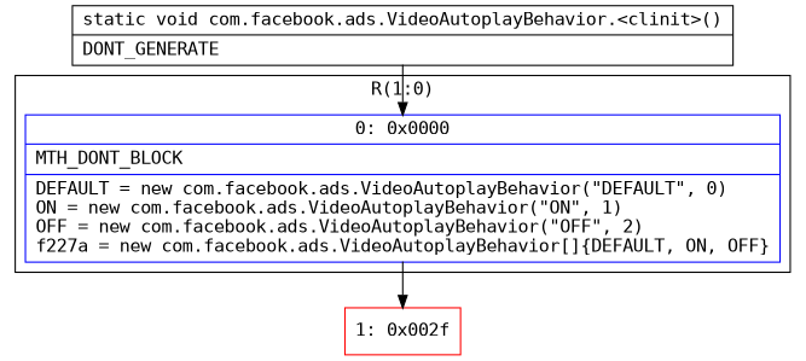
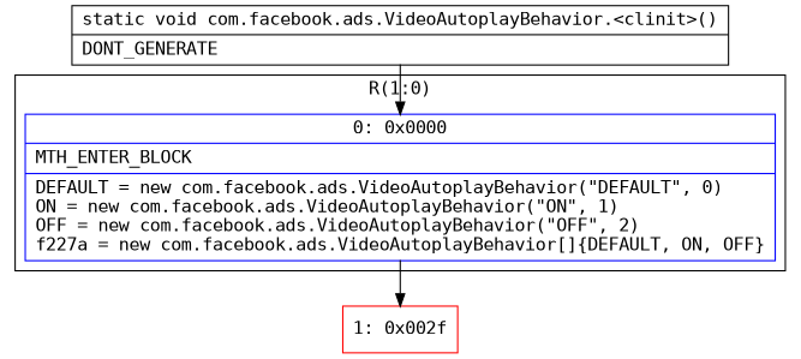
  digraph {
    fontname="DejaVu Sans Mono"
    node [shape=record fontname="DejaVu Sans Mono"]
    edge [fontname="DejaVu Sans Mono"]
-   n1 [color=blue label="{0\:\ 0x0000|MTH_DONT_BLOCK\l|DEFAULT = new com.facebook.ads.VideoAutoplayBehavior(\"DEFAULT\", 0)\lON = new com.facebook.ads.VideoAutoplayBehavior(\"ON\", 1)\lOFF = new com.facebook.ads.VideoAutoplayBehavior(\"OFF\", 2)\lf227a = new com.facebook.ads.VideoAutoplayBehavior[]\{DEFAULT, ON, OFF\}\l}"]
+   n1 [color=blue label="{0\:\ 0x0000|MTH_ENTER_BLOCK\l|DEFAULT = new com.facebook.ads.VideoAutoplayBehavior(\"DEFAULT\", 0)\lON = new com.facebook.ads.VideoAutoplayBehavior(\"ON\", 1)\lOFF = new com.facebook.ads.VideoAutoplayBehavior(\"OFF\", 2)\lf227a = new com.facebook.ads.VideoAutoplayBehavior[]\{DEFAULT, ON, OFF\}\l}"]
    n2 [color=red label="{1\:\ 0x002f}"]
    n3 [label="{static void com.facebook.ads.VideoAutoplayBehavior.\<clinit\>()  | DONT_GENERATE\l}"]
    subgraph cluster_1 {
      label="R(1:0)"
      n1
    }
    n1 -> n2
    n3 -> n1
  }
